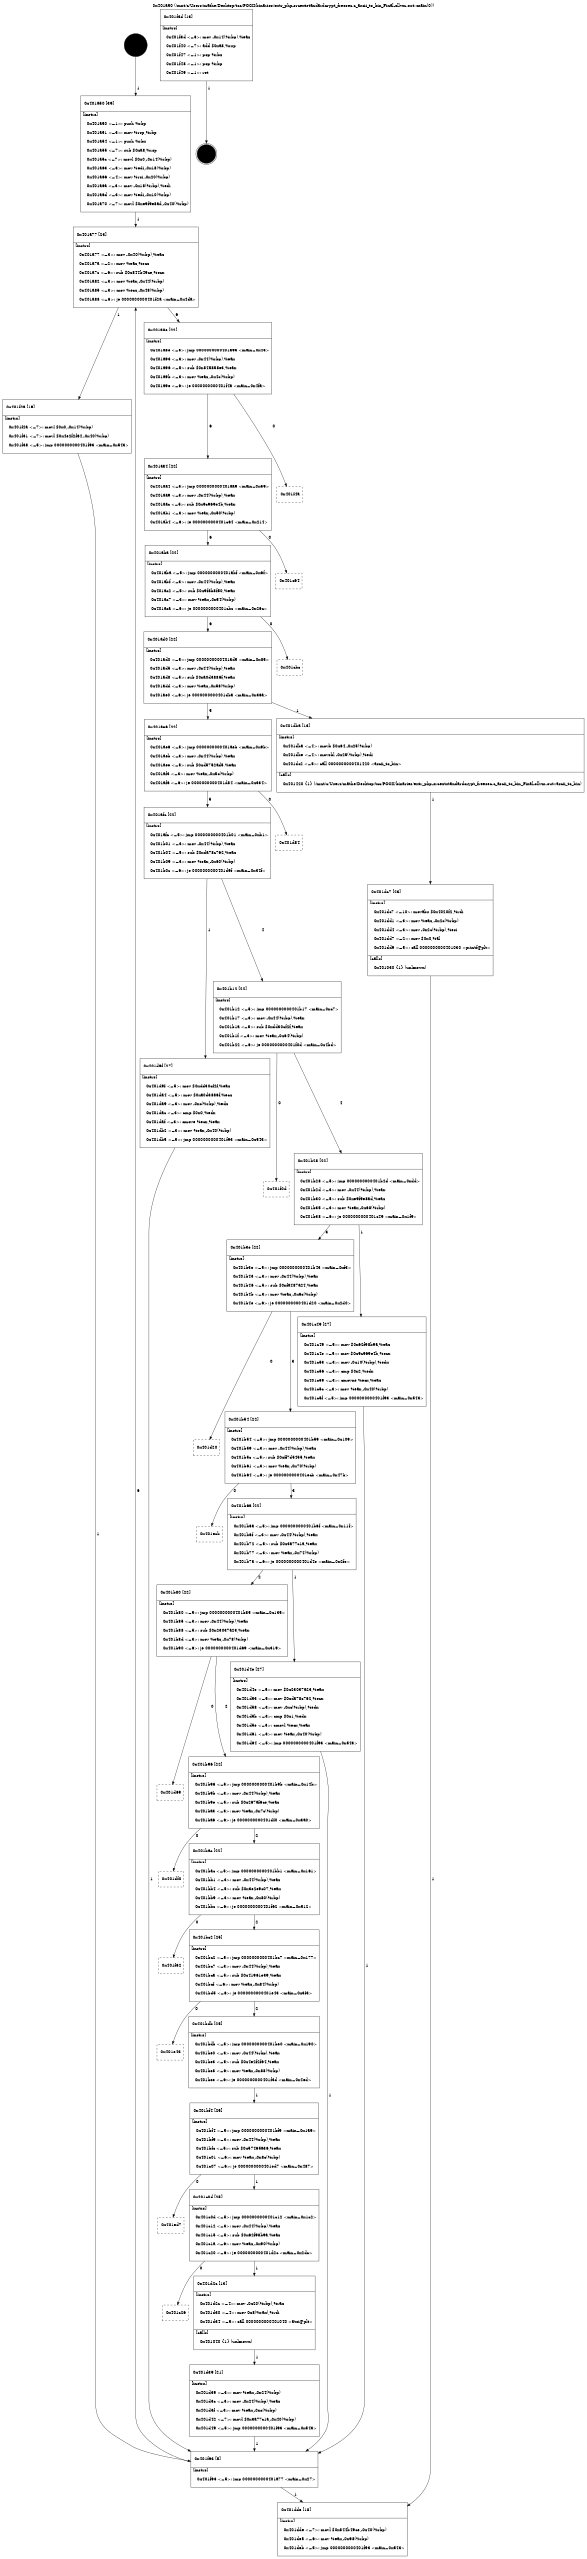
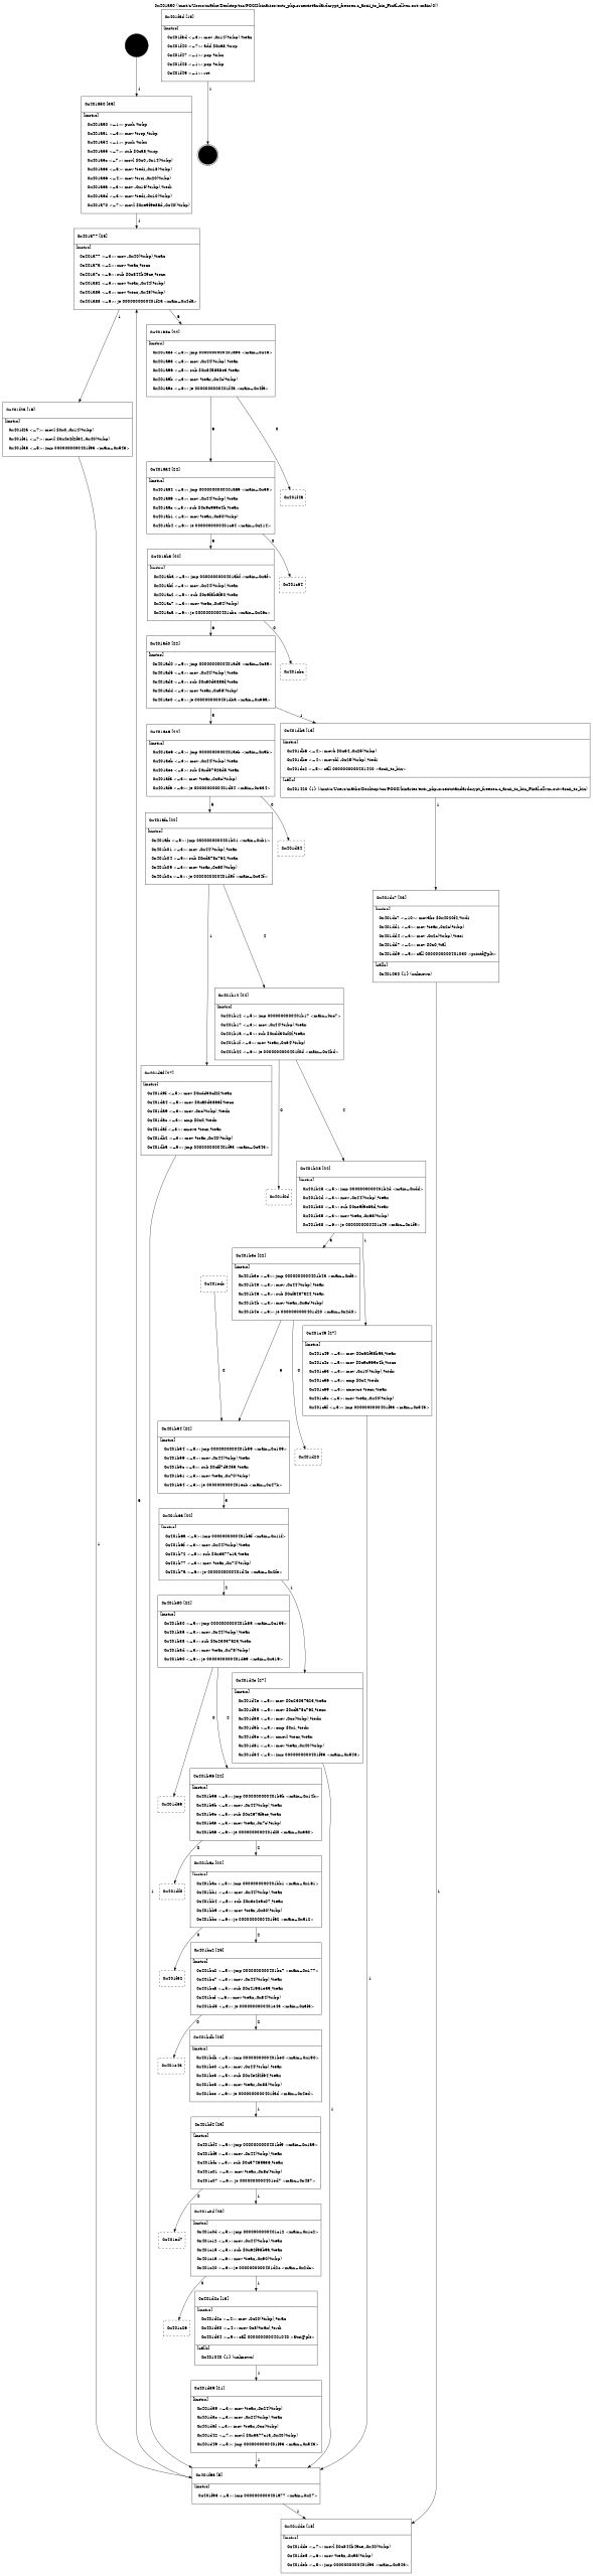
  digraph {
    label="0x401a50 (/mnt/c/Users/mathe/Desktop/tcc/POCII/binaries/extr_php-srcextstandardcrypt_freesec.c_ascii_to_bin_Final-ollvm.out::main(0))"
    labelloc=t
    node [shape=record]
    Entry [fillcolor=black height=0.3 shape=circle style=filled width=0.3]
    n2 [label="{\n     0x401a50 [39]\l\n     | [instrs]\l\n     &nbsp;&nbsp;0x401a50 \<+1\>: push %rbp\l\n     &nbsp;&nbsp;0x401a51 \<+3\>: mov %rsp,%rbp\l\n     &nbsp;&nbsp;0x401a54 \<+1\>: push %rbx\l\n     &nbsp;&nbsp;0x401a55 \<+7\>: sub $0xa8,%rsp\l\n     &nbsp;&nbsp;0x401a5c \<+7\>: movl $0x0,-0x14(%rbp)\l\n     &nbsp;&nbsp;0x401a63 \<+3\>: mov %edi,-0x18(%rbp)\l\n     &nbsp;&nbsp;0x401a66 \<+4\>: mov %rsi,-0x20(%rbp)\l\n     &nbsp;&nbsp;0x401a6a \<+3\>: mov -0x18(%rbp),%edi\l\n     &nbsp;&nbsp;0x401a6d \<+3\>: mov %edi,-0x10(%rbp)\l\n     &nbsp;&nbsp;0x401a70 \<+7\>: movl $0xe9f9e8ad,-0x40(%rbp)\l\n  }"]
    n3 [label="{\n     0x401a77 [23]\l\n     | [instrs]\l\n     &nbsp;&nbsp;0x401a77 \<+3\>: mov -0x40(%rbp),%eax\l\n     &nbsp;&nbsp;0x401a7a \<+2\>: mov %eax,%ecx\l\n     &nbsp;&nbsp;0x401a7c \<+6\>: sub $0x844b49ce,%ecx\l\n     &nbsp;&nbsp;0x401a82 \<+3\>: mov %eax,-0x44(%rbp)\l\n     &nbsp;&nbsp;0x401a85 \<+3\>: mov %ecx,-0x48(%rbp)\l\n     &nbsp;&nbsp;0x401a88 \<+6\>: je 0000000000401f2a \<main+0x4da\>\l\n  }"]
    n4 [label="{\n     0x401f2a [19]\l\n     | [instrs]\l\n     &nbsp;&nbsp;0x401f2a \<+7\>: movl $0x0,-0x14(%rbp)\l\n     &nbsp;&nbsp;0x401f31 \<+7\>: movl $0x4e2f2f64,-0x40(%rbp)\l\n     &nbsp;&nbsp;0x401f38 \<+5\>: jmp 0000000000401f93 \<main+0x543\>\l\n  }"]
    n5 [label="{\n     0x401a8e [22]\l\n     | [instrs]\l\n     &nbsp;&nbsp;0x401a8e \<+5\>: jmp 0000000000401a93 \<main+0x43\>\l\n     &nbsp;&nbsp;0x401a93 \<+3\>: mov -0x44(%rbp),%eax\l\n     &nbsp;&nbsp;0x401a96 \<+5\>: sub $0x845858e3,%eax\l\n     &nbsp;&nbsp;0x401a9b \<+3\>: mov %eax,-0x4c(%rbp)\l\n     &nbsp;&nbsp;0x401a9e \<+6\>: je 0000000000401f4a \<main+0x4fa\>\l\n  }"]
    n6 [label="{\n     0x401f93 [5]\l\n     | [instrs]\l\n     &nbsp;&nbsp;0x401f93 \<+5\>: jmp 0000000000401a77 \<main+0x27\>\l\n  }"]
    n7 [label="{\n     0x401f4a\l\n  }" style=dashed]
    n8 [label="{\n     0x401aa4 [22]\l\n     | [instrs]\l\n     &nbsp;&nbsp;0x401aa4 \<+5\>: jmp 0000000000401aa9 \<main+0x59\>\l\n     &nbsp;&nbsp;0x401aa9 \<+3\>: mov -0x44(%rbp),%eax\l\n     &nbsp;&nbsp;0x401aac \<+5\>: sub $0x9c969e4b,%eax\l\n     &nbsp;&nbsp;0x401ab1 \<+3\>: mov %eax,-0x50(%rbp)\l\n     &nbsp;&nbsp;0x401ab4 \<+6\>: je 0000000000401c64 \<main+0x214\>\l\n  }"]
    n9 [label="{\n     0x401dde [18]\l\n     | [instrs]\l\n     &nbsp;&nbsp;0x401dde \<+7\>: movl $0x844b49ce,-0x40(%rbp)\l\n     &nbsp;&nbsp;0x401de5 \<+6\>: mov %eax,-0x98(%rbp)\l\n     &nbsp;&nbsp;0x401deb \<+5\>: jmp 0000000000401f93 \<main+0x543\>\l\n  }"]
    n10 [label="{\n     0x401c64\l\n  }" style=dashed]
    n11 [label="{\n     0x401aba [22]\l\n     | [instrs]\l\n     &nbsp;&nbsp;0x401aba \<+5\>: jmp 0000000000401abf \<main+0x6f\>\l\n     &nbsp;&nbsp;0x401abf \<+3\>: mov -0x44(%rbp),%eax\l\n     &nbsp;&nbsp;0x401ac2 \<+5\>: sub $0x9f8b8f50,%eax\l\n     &nbsp;&nbsp;0x401ac7 \<+3\>: mov %eax,-0x54(%rbp)\l\n     &nbsp;&nbsp;0x401aca \<+6\>: je 0000000000401cbc \<main+0x26c\>\l\n  }"]
    Exit [fillcolor=black height=0.3 peripheries=2 shape=circle style=filled width=0.3]
    n13 [label="{\n     0x401cbc\l\n  }" style=dashed]
    n14 [label="{\n     0x401ad0 [22]\l\n     | [instrs]\l\n     &nbsp;&nbsp;0x401ad0 \<+5\>: jmp 0000000000401ad5 \<main+0x85\>\l\n     &nbsp;&nbsp;0x401ad5 \<+3\>: mov -0x44(%rbp),%eax\l\n     &nbsp;&nbsp;0x401ad8 \<+5\>: sub $0xa0d3886f,%eax\l\n     &nbsp;&nbsp;0x401add \<+3\>: mov %eax,-0x58(%rbp)\l\n     &nbsp;&nbsp;0x401ae0 \<+6\>: je 0000000000401dba \<main+0x36a\>\l\n  }"]
    n15 [label="{\n     0x401dba [13]\l\n     | [instrs]\l\n     &nbsp;&nbsp;0x401dba \<+4\>: movb $0x64,-0x25(%rbp)\l\n     &nbsp;&nbsp;0x401dbe \<+4\>: movsbl -0x25(%rbp),%edi\l\n     &nbsp;&nbsp;0x401dc2 \<+5\>: call 0000000000401420 \<ascii_to_bin\>\l\n     | [calls]\l\n     &nbsp;&nbsp;0x401420 \{1\} (/mnt/c/Users/mathe/Desktop/tcc/POCII/binaries/extr_php-srcextstandardcrypt_freesec.c_ascii_to_bin_Final-ollvm.out::ascii_to_bin)\l\n  }"]
    n16 [label="{\n     0x401ae6 [22]\l\n     | [instrs]\l\n     &nbsp;&nbsp;0x401ae6 \<+5\>: jmp 0000000000401aeb \<main+0x9b\>\l\n     &nbsp;&nbsp;0x401aeb \<+3\>: mov -0x44(%rbp),%eax\l\n     &nbsp;&nbsp;0x401aee \<+5\>: sub $0xd5752ad5,%eax\l\n     &nbsp;&nbsp;0x401af3 \<+3\>: mov %eax,-0x5c(%rbp)\l\n     &nbsp;&nbsp;0x401af6 \<+6\>: je 0000000000401d84 \<main+0x334\>\l\n  }"]
    n17 [label="{\n     0x401dc7 [23]\l\n     | [instrs]\l\n     &nbsp;&nbsp;0x401dc7 \<+10\>: movabs $0x4020f2,%rdi\l\n     &nbsp;&nbsp;0x401dd1 \<+3\>: mov %eax,-0x2c(%rbp)\l\n     &nbsp;&nbsp;0x401dd4 \<+3\>: mov -0x2c(%rbp),%esi\l\n     &nbsp;&nbsp;0x401dd7 \<+2\>: mov $0x0,%al\l\n     &nbsp;&nbsp;0x401dd9 \<+5\>: call 0000000000401030 \<printf@plt\>\l\n     | [calls]\l\n     &nbsp;&nbsp;0x401030 \{1\} (unknown)\l\n  }"]
    n18 [label="{\n     0x401d84\l\n  }" style=dashed]
    n19 [label="{\n     0x401afc [22]\l\n     | [instrs]\l\n     &nbsp;&nbsp;0x401afc \<+5\>: jmp 0000000000401b01 \<main+0xb1\>\l\n     &nbsp;&nbsp;0x401b01 \<+3\>: mov -0x44(%rbp),%eax\l\n     &nbsp;&nbsp;0x401b04 \<+5\>: sub $0xda78c762,%eax\l\n     &nbsp;&nbsp;0x401b09 \<+3\>: mov %eax,-0x60(%rbp)\l\n     &nbsp;&nbsp;0x401b0c \<+6\>: je 0000000000401d9f \<main+0x34f\>\l\n  }"]
    n20 [label="{\n     0x401d39 [21]\l\n     | [instrs]\l\n     &nbsp;&nbsp;0x401d39 \<+3\>: mov %eax,-0x24(%rbp)\l\n     &nbsp;&nbsp;0x401d3c \<+3\>: mov -0x24(%rbp),%eax\l\n     &nbsp;&nbsp;0x401d3f \<+3\>: mov %eax,-0xc(%rbp)\l\n     &nbsp;&nbsp;0x401d42 \<+7\>: movl $0x3a77c1a,-0x40(%rbp)\l\n     &nbsp;&nbsp;0x401d49 \<+5\>: jmp 0000000000401f93 \<main+0x543\>\l\n  }"]
    n21 [label="{\n     0x401d9f [27]\l\n     | [instrs]\l\n     &nbsp;&nbsp;0x401d9f \<+5\>: mov $0xdd30cf2f,%eax\l\n     &nbsp;&nbsp;0x401da4 \<+5\>: mov $0xa0d3886f,%ecx\l\n     &nbsp;&nbsp;0x401da9 \<+3\>: mov -0xc(%rbp),%edx\l\n     &nbsp;&nbsp;0x401dac \<+3\>: cmp $0x0,%edx\l\n     &nbsp;&nbsp;0x401daf \<+3\>: cmove %ecx,%eax\l\n     &nbsp;&nbsp;0x401db2 \<+3\>: mov %eax,-0x40(%rbp)\l\n     &nbsp;&nbsp;0x401db5 \<+5\>: jmp 0000000000401f93 \<main+0x543\>\l\n  }"]
    n22 [label="{\n     0x401b12 [22]\l\n     | [instrs]\l\n     &nbsp;&nbsp;0x401b12 \<+5\>: jmp 0000000000401b17 \<main+0xc7\>\l\n     &nbsp;&nbsp;0x401b17 \<+3\>: mov -0x44(%rbp),%eax\l\n     &nbsp;&nbsp;0x401b1a \<+5\>: sub $0xdd30cf2f,%eax\l\n     &nbsp;&nbsp;0x401b1f \<+3\>: mov %eax,-0x64(%rbp)\l\n     &nbsp;&nbsp;0x401b22 \<+6\>: je 0000000000401f0d \<main+0x4bd\>\l\n  }"]
    n23 [label="{\n     0x401c26\l\n  }" style=dashed]
    n24 [label="{\n     0x401f0d\l\n  }" style=dashed]
    n25 [label="{\n     0x401b28 [22]\l\n     | [instrs]\l\n     &nbsp;&nbsp;0x401b28 \<+5\>: jmp 0000000000401b2d \<main+0xdd\>\l\n     &nbsp;&nbsp;0x401b2d \<+3\>: mov -0x44(%rbp),%eax\l\n     &nbsp;&nbsp;0x401b30 \<+5\>: sub $0xe9f9e8ad,%eax\l\n     &nbsp;&nbsp;0x401b35 \<+3\>: mov %eax,-0x68(%rbp)\l\n     &nbsp;&nbsp;0x401b38 \<+6\>: je 0000000000401c49 \<main+0x1f9\>\l\n  }"]
    n26 [label="{\n     0x401d2c [13]\l\n     | [instrs]\l\n     &nbsp;&nbsp;0x401d2c \<+4\>: mov -0x20(%rbp),%rax\l\n     &nbsp;&nbsp;0x401d30 \<+4\>: mov 0x8(%rax),%rdi\l\n     &nbsp;&nbsp;0x401d34 \<+5\>: call 0000000000401040 \<atoi@plt\>\l\n     | [calls]\l\n     &nbsp;&nbsp;0x401040 \{1\} (unknown)\l\n  }"]
    n27 [label="{\n     0x401c49 [27]\l\n     | [instrs]\l\n     &nbsp;&nbsp;0x401c49 \<+5\>: mov $0x62f98b9a,%eax\l\n     &nbsp;&nbsp;0x401c4e \<+5\>: mov $0x9c969e4b,%ecx\l\n     &nbsp;&nbsp;0x401c53 \<+3\>: mov -0x10(%rbp),%edx\l\n     &nbsp;&nbsp;0x401c56 \<+3\>: cmp $0x2,%edx\l\n     &nbsp;&nbsp;0x401c59 \<+3\>: cmovne %ecx,%eax\l\n     &nbsp;&nbsp;0x401c5c \<+3\>: mov %eax,-0x40(%rbp)\l\n     &nbsp;&nbsp;0x401c5f \<+5\>: jmp 0000000000401f93 \<main+0x543\>\l\n  }"]
    n28 [label="{\n     0x401b3e [22]\l\n     | [instrs]\l\n     &nbsp;&nbsp;0x401b3e \<+5\>: jmp 0000000000401b43 \<main+0xf3\>\l\n     &nbsp;&nbsp;0x401b43 \<+3\>: mov -0x44(%rbp),%eax\l\n     &nbsp;&nbsp;0x401b46 \<+5\>: sub $0xfa487a24,%eax\l\n     &nbsp;&nbsp;0x401b4b \<+3\>: mov %eax,-0x6c(%rbp)\l\n     &nbsp;&nbsp;0x401b4e \<+6\>: je 0000000000401d20 \<main+0x2d0\>\l\n  }"]
    n29 [label="{\n     0x401c0d [25]\l\n     | [instrs]\l\n     &nbsp;&nbsp;0x401c0d \<+5\>: jmp 0000000000401c12 \<main+0x1c2\>\l\n     &nbsp;&nbsp;0x401c12 \<+3\>: mov -0x44(%rbp),%eax\l\n     &nbsp;&nbsp;0x401c15 \<+5\>: sub $0x62f98b9a,%eax\l\n     &nbsp;&nbsp;0x401c1a \<+6\>: mov %eax,-0x90(%rbp)\l\n     &nbsp;&nbsp;0x401c20 \<+6\>: je 0000000000401d2c \<main+0x2dc\>\l\n  }"]
    n30 [label="{\n     0x401d20\l\n  }" style=dashed]
    n31 [label="{\n     0x401b54 [22]\l\n     | [instrs]\l\n     &nbsp;&nbsp;0x401b54 \<+5\>: jmp 0000000000401b59 \<main+0x109\>\l\n     &nbsp;&nbsp;0x401b59 \<+3\>: mov -0x44(%rbp),%eax\l\n     &nbsp;&nbsp;0x401b5c \<+5\>: sub $0xff7d5455,%eax\l\n     &nbsp;&nbsp;0x401b61 \<+3\>: mov %eax,-0x70(%rbp)\l\n     &nbsp;&nbsp;0x401b64 \<+6\>: je 0000000000401ecb \<main+0x47b\>\l\n  }"]
    n32 [label="{\n     0x401ed7\l\n  }" style=dashed]
    n33 [label="{\n     0x401ecb\l\n  }" style=dashed]
    n34 [label="{\n     0x401b6a [22]\l\n     | [instrs]\l\n     &nbsp;&nbsp;0x401b6a \<+5\>: jmp 0000000000401b6f \<main+0x11f\>\l\n     &nbsp;&nbsp;0x401b6f \<+3\>: mov -0x44(%rbp),%eax\l\n     &nbsp;&nbsp;0x401b72 \<+5\>: sub $0x3a77c1a,%eax\l\n     &nbsp;&nbsp;0x401b77 \<+3\>: mov %eax,-0x74(%rbp)\l\n     &nbsp;&nbsp;0x401b7a \<+6\>: je 0000000000401d4e \<main+0x2fe\>\l\n  }"]
    n35 [label="{\n     0x401bf4 [25]\l\n     | [instrs]\l\n     &nbsp;&nbsp;0x401bf4 \<+5\>: jmp 0000000000401bf9 \<main+0x1a9\>\l\n     &nbsp;&nbsp;0x401bf9 \<+3\>: mov -0x44(%rbp),%eax\l\n     &nbsp;&nbsp;0x401bfc \<+5\>: sub $0x57465a36,%eax\l\n     &nbsp;&nbsp;0x401c01 \<+6\>: mov %eax,-0x8c(%rbp)\l\n     &nbsp;&nbsp;0x401c07 \<+6\>: je 0000000000401ed7 \<main+0x487\>\l\n  }"]
    n36 [label="{\n     0x401d4e [27]\l\n     | [instrs]\l\n     &nbsp;&nbsp;0x401d4e \<+5\>: mov $0x23037a23,%eax\l\n     &nbsp;&nbsp;0x401d53 \<+5\>: mov $0xda78c762,%ecx\l\n     &nbsp;&nbsp;0x401d58 \<+3\>: mov -0xc(%rbp),%edx\l\n     &nbsp;&nbsp;0x401d5b \<+3\>: cmp $0x1,%edx\l\n     &nbsp;&nbsp;0x401d5e \<+3\>: cmovl %ecx,%eax\l\n     &nbsp;&nbsp;0x401d61 \<+3\>: mov %eax,-0x40(%rbp)\l\n     &nbsp;&nbsp;0x401d64 \<+5\>: jmp 0000000000401f93 \<main+0x543\>\l\n  }"]
    n37 [label="{\n     0x401b80 [22]\l\n     | [instrs]\l\n     &nbsp;&nbsp;0x401b80 \<+5\>: jmp 0000000000401b85 \<main+0x135\>\l\n     &nbsp;&nbsp;0x401b85 \<+3\>: mov -0x44(%rbp),%eax\l\n     &nbsp;&nbsp;0x401b88 \<+5\>: sub $0x23037a23,%eax\l\n     &nbsp;&nbsp;0x401b8d \<+3\>: mov %eax,-0x78(%rbp)\l\n     &nbsp;&nbsp;0x401b90 \<+6\>: je 0000000000401d69 \<main+0x319\>\l\n  }"]
    n38 [label="{\n     0x401f3d [13]\l\n     | [instrs]\l\n     &nbsp;&nbsp;0x401f3d \<+3\>: mov -0x14(%rbp),%eax\l\n     &nbsp;&nbsp;0x401f40 \<+7\>: add $0xa8,%rsp\l\n     &nbsp;&nbsp;0x401f47 \<+1\>: pop %rbx\l\n     &nbsp;&nbsp;0x401f48 \<+1\>: pop %rbp\l\n     &nbsp;&nbsp;0x401f49 \<+1\>: ret\l\n  }"]
    n39 [label="{\n     0x401d69\l\n  }" style=dashed]
    n40 [label="{\n     0x401b96 [22]\l\n     | [instrs]\l\n     &nbsp;&nbsp;0x401b96 \<+5\>: jmp 0000000000401b9b \<main+0x14b\>\l\n     &nbsp;&nbsp;0x401b9b \<+3\>: mov -0x44(%rbp),%eax\l\n     &nbsp;&nbsp;0x401b9e \<+5\>: sub $0x267af6ce,%eax\l\n     &nbsp;&nbsp;0x401ba3 \<+3\>: mov %eax,-0x7c(%rbp)\l\n     &nbsp;&nbsp;0x401ba6 \<+6\>: je 0000000000401df0 \<main+0x3a0\>\l\n  }"]
    n41 [label="{\n     0x401bdb [25]\l\n     | [instrs]\l\n     &nbsp;&nbsp;0x401bdb \<+5\>: jmp 0000000000401be0 \<main+0x190\>\l\n     &nbsp;&nbsp;0x401be0 \<+3\>: mov -0x44(%rbp),%eax\l\n     &nbsp;&nbsp;0x401be3 \<+5\>: sub $0x4e2f2f64,%eax\l\n     &nbsp;&nbsp;0x401be8 \<+6\>: mov %eax,-0x88(%rbp)\l\n     &nbsp;&nbsp;0x401bee \<+6\>: je 0000000000401f3d \<main+0x4ed\>\l\n  }"]
    n42 [label="{\n     0x401df0\l\n  }" style=dashed]
    n43 [label="{\n     0x401bac [22]\l\n     | [instrs]\l\n     &nbsp;&nbsp;0x401bac \<+5\>: jmp 0000000000401bb1 \<main+0x161\>\l\n     &nbsp;&nbsp;0x401bb1 \<+3\>: mov -0x44(%rbp),%eax\l\n     &nbsp;&nbsp;0x401bb4 \<+5\>: sub $0x3e2e9c07,%eax\l\n     &nbsp;&nbsp;0x401bb9 \<+3\>: mov %eax,-0x80(%rbp)\l\n     &nbsp;&nbsp;0x401bbc \<+6\>: je 0000000000401f62 \<main+0x512\>\l\n  }"]
    n44 [label="{\n     0x401e43\l\n  }" style=dashed]
    n45 [label="{\n     0x401bc2 [25]\l\n     | [instrs]\l\n     &nbsp;&nbsp;0x401bc2 \<+5\>: jmp 0000000000401bc7 \<main+0x177\>\l\n     &nbsp;&nbsp;0x401bc7 \<+3\>: mov -0x44(%rbp),%eax\l\n     &nbsp;&nbsp;0x401bca \<+5\>: sub $0x41961e39,%eax\l\n     &nbsp;&nbsp;0x401bcf \<+6\>: mov %eax,-0x84(%rbp)\l\n     &nbsp;&nbsp;0x401bd5 \<+6\>: je 0000000000401e43 \<main+0x3f3\>\l\n  }"]
    n46 [label="{\n     0x401f62\l\n  }" style=dashed]
    Entry -> n2 [label=" 1"]
    n2 -> n3 [label=" 1"]
    n3 -> n4 [label=" 1"]
    n3 -> n5 [label=" 6"]
    n4 -> n6 [label=" 1"]
    n5 -> n7 [label=" 0"]
    n5 -> n8 [label=" 6"]
    n6 -> n3 [label=" 6"]
    n6 -> n9 [label=" 1"]
    n8 -> n10 [label=" 0"]
    n8 -> n11 [label=" 6"]
    n11 -> n13 [label=" 0"]
    n11 -> n14 [label=" 6"]
    n14 -> n15 [label=" 1"]
    n14 -> n16 [label=" 5"]
    n15 -> n17 [label=" 1"]
    n16 -> n18 [label=" 0"]
    n16 -> n19 [label=" 5"]
    n17 -> n9 [label=" 1"]
    n19 -> n21 [label=" 1"]
    n19 -> n22 [label=" 4"]
    n20 -> n6 [label=" 1"]
    n21 -> n6 [label=" 1"]
    n22 -> n24 [label=" 0"]
    n22 -> n25 [label=" 4"]
    n25 -> n27 [label=" 1"]
    n25 -> n28 [label=" 3"]
    n26 -> n20 [label=" 1"]
    n27 -> n6 [label=" 1"]
    n28 -> n30 [label=" 0"]
    n28 -> n31 [label=" 3"]
    n29 -> n23 [label=" 0"]
    n29 -> n26 [label=" 1"]
-   n31 -> n33 [label=" 0"]
+   n33 -> n31 [label=" 0"]
    n31 -> n34 [label=" 3"]
    n34 -> n36 [label=" 1"]
    n34 -> n37 [label=" 2"]
    n35 -> n29 [label=" 1"]
    n35 -> n32 [label=" 0"]
    n36 -> n6 [label=" 1"]
    n37 -> n39 [label=" 0"]
    n37 -> n40 [label=" 2"]
    n38 -> Exit [label=" 1"]
    n40 -> n42 [label=" 0"]
    n40 -> n43 [label=" 2"]
    n41 -> n35 [label=" 1"]
    n43 -> n45 [label=" 2"]
    n43 -> n46 [label=" 0"]
    n45 -> n41 [label=" 2"]
    n45 -> n44 [label=" 0"]
  }
